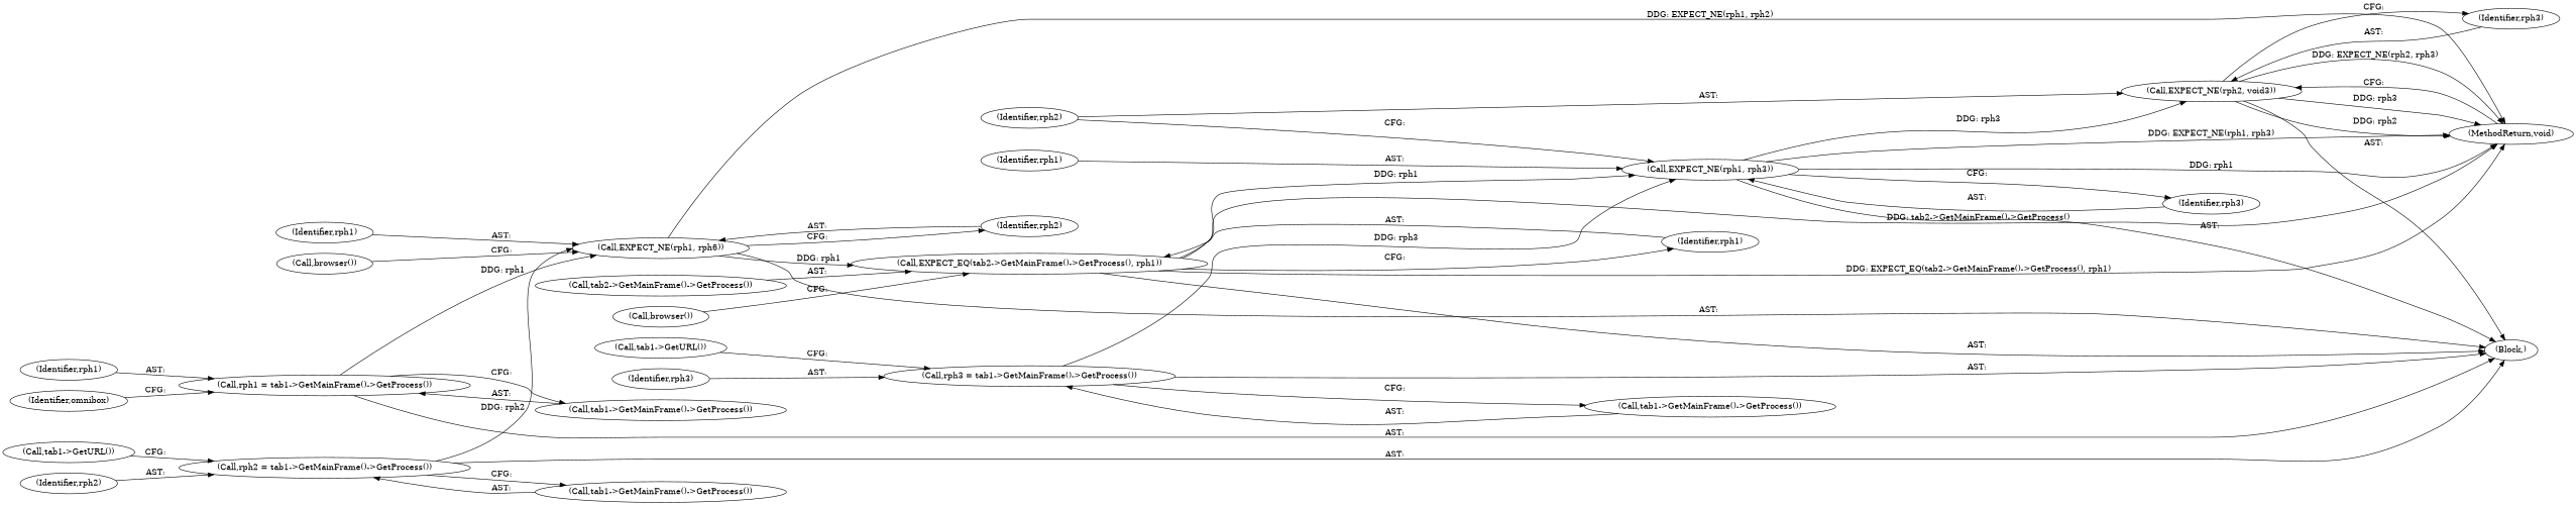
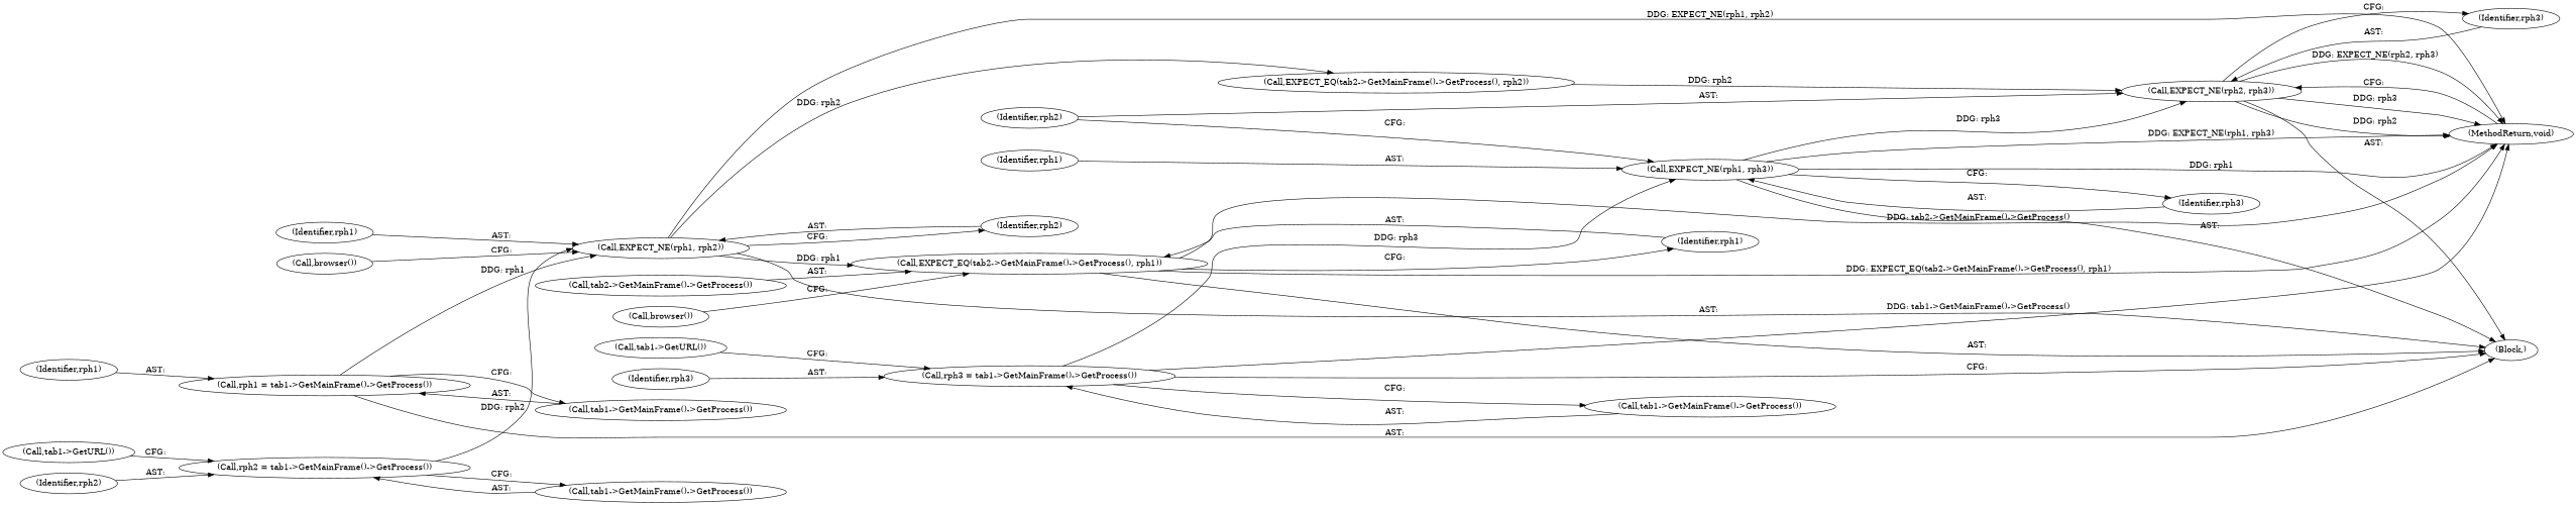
  digraph {
    rankdir=LR
    n1 [label="(Call,EXPECT_NE(rph1, rph3))"]
-   n2 [label="(Call,EXPECT_NE(rph2, void3))"]
+   n2 [label="(Call,EXPECT_NE(rph2, rph3))"]
    n3 [label="(MethodReturn,void)"]
    n4 [label="(Identifier,rph3)"]
    n5 [label="(Block,)"]
    n6 [label="(Identifier,rph3)"]
    n7 [label="(Call,EXPECT_EQ(tab2->GetMainFrame()->GetProcess(), rph1))"]
    n8 [label="(Identifier,rph1)"]
-   n9 [label="(Call,EXPECT_NE(rph1, rph6))"]
+   n9 [label="(Call,EXPECT_NE(rph1, rph2))"]
+   n10 [label="(Call,EXPECT_EQ(tab2->GetMainFrame()->GetProcess(), rph2))"]
    n11 [label="(Identifier,rph2)"]
    n12 [label="(Call,rph1 = tab1->GetMainFrame()->GetProcess())"]
    n13 [label="(Call,tab1->GetMainFrame()->GetProcess())"]
    n14 [label="(Call,rph2 = tab1->GetMainFrame()->GetProcess())"]
    n15 [label="(Call,tab1->GetMainFrame()->GetProcess())"]
    n16 [label="(Call,rph3 = tab1->GetMainFrame()->GetProcess())"]
    n17 [label="(Call,tab1->GetMainFrame()->GetProcess())"]
    n18 [label="(Identifier,rph1)"]
    n19 [label="(Call,browser())"]
    n20 [label="(Identifier,rph1)"]
    n21 [label="(Identifier,rph2)"]
    n22 [label="(Call,tab2->GetMainFrame()->GetProcess())"]
    n23 [label="(Call,tab1->GetURL())"]
    n24 [label="(Call,tab1->GetURL())"]
    n25 [label="(Identifier,rph1)"]
    n26 [label="(Call,browser())"]
    n27 [label="(Identifier,rph2)"]
-   n28 [label="(Identifier,omnibox)"]
    n29 [label="(Identifier,rph3)"]
    n1 -> n2 [label="DDG: rph3"]
    n1 -> n3 [label="DDG: EXPECT_NE(rph1, rph3)"]
    n1 -> n3 [label="DDG: rph1"]
    n1 -> n4 [label="CFG: "]
    n1 -> n5 [label="AST: "]
    n2 -> n3 [label="DDG: rph3"]
    n2 -> n3 [label="DDG: rph2"]
    n2 -> n3 [label="DDG: EXPECT_NE(rph2, rph3)"]
    n2 -> n5 [label="AST: "]
    n2 -> n6 [label="CFG: "]
    n3 -> n2 [label="CFG: "]
    n4 -> n1 [label="AST: "]
    n6 -> n2 [label="AST: "]
-   n7 -> n1 [label="DDG: rph1"]
    n7 -> n3 [label="DDG: tab2->GetMainFrame()->GetProcess()"]
    n7 -> n3 [label="DDG: EXPECT_EQ(tab2->GetMainFrame()->GetProcess(), rph1)"]
    n7 -> n5 [label="AST: "]
    n7 -> n8 [label="CFG: "]
    n8 -> n7 [label="AST: "]
    n9 -> n3 [label="DDG: EXPECT_NE(rph1, rph2)"]
    n9 -> n5 [label="AST: "]
    n9 -> n7 [label="DDG: rph1"]
+   n9 -> n10 [label="DDG: rph2"]
    n9 -> n11 [label="CFG: "]
+   n10 -> n2 [label="DDG: rph2"]
    n11 -> n9 [label="AST: "]
    n12 -> n5 [label="AST: "]
    n12 -> n9 [label="DDG: rph1"]
    n12 -> n13 [label="CFG: "]
    n13 -> n12 [label="AST: "]
-   n14 -> n5 [label="AST: "]
    n14 -> n9 [label="DDG: rph2"]
    n14 -> n15 [label="CFG: "]
    n15 -> n14 [label="AST: "]
    n16 -> n1 [label="DDG: rph3"]
-   n16 -> n5 [label="AST: "]
+   n16 -> n3 [label="DDG: tab1->GetMainFrame()->GetProcess()"]
+   n16 -> n5 [label="CFG: "]
    n16 -> n17 [label="CFG: "]
    n17 -> n16 [label="AST: "]
    n18 -> n9 [label="AST: "]
    n19 -> n9 [label="CFG: "]
    n20 -> n12 [label="AST: "]
    n21 -> n1 [label="CFG: "]
    n21 -> n2 [label="AST: "]
    n22 -> n7 [label="AST: "]
    n23 -> n16 [label="CFG: "]
    n24 -> n14 [label="CFG: "]
    n25 -> n1 [label="AST: "]
    n26 -> n7 [label="CFG: "]
    n27 -> n14 [label="AST: "]
-   n28 -> n12 [label="CFG: "]
    n29 -> n16 [label="AST: "]
  }
